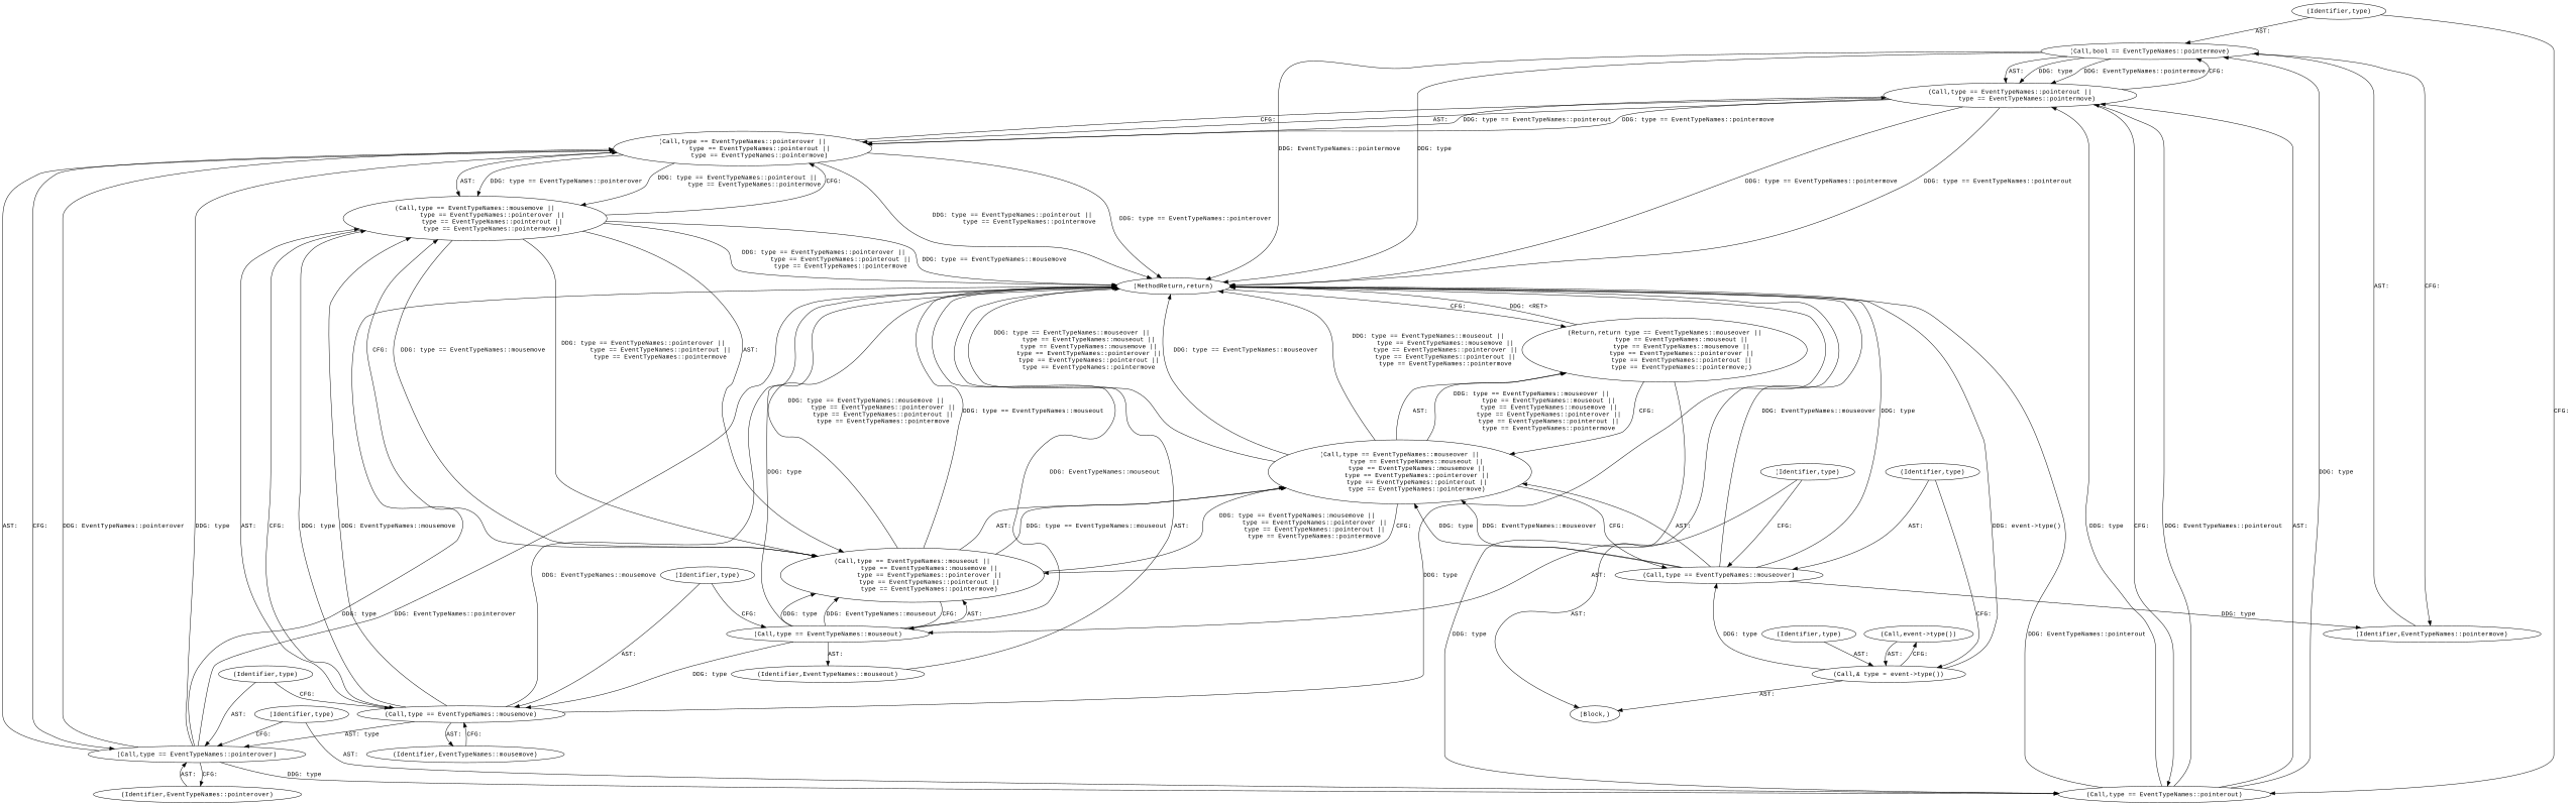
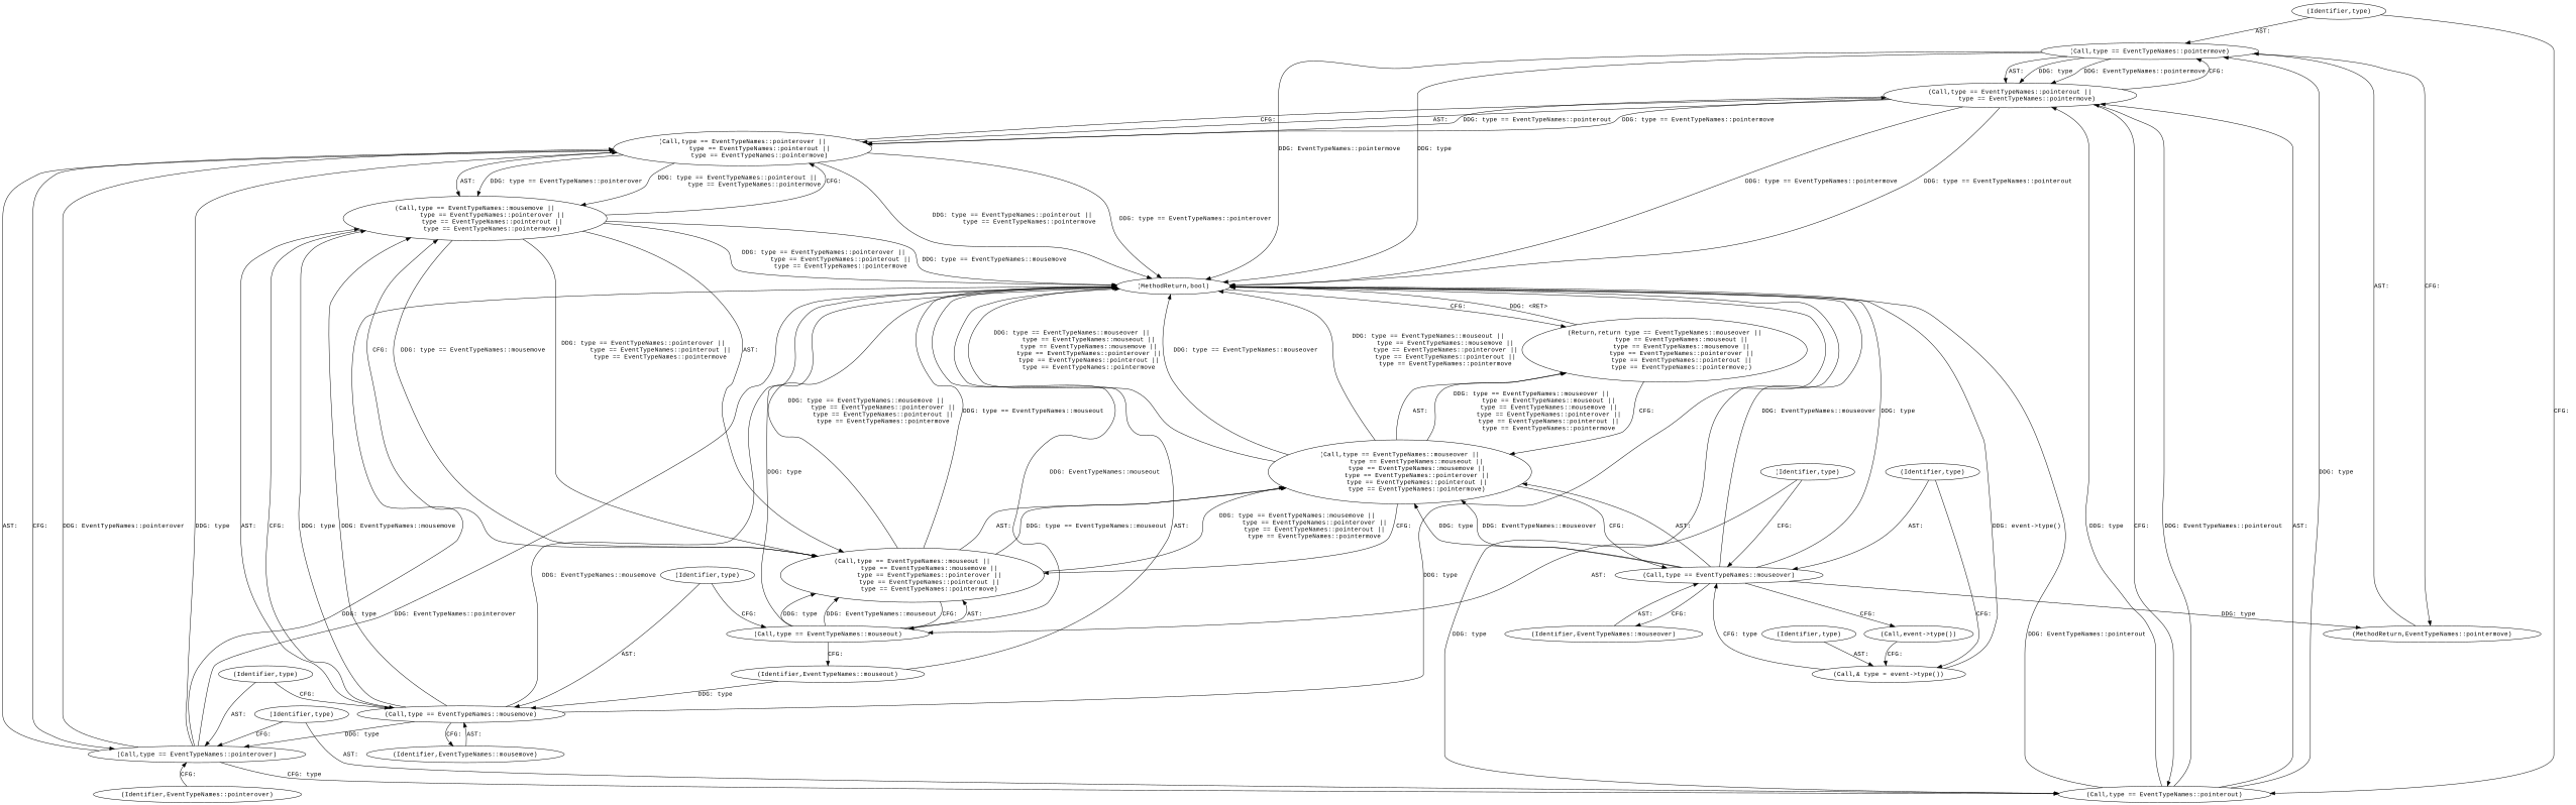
  digraph {
    fontname="Liberation Mono"
    node [fontname="Liberation Mono"]
    edge [fontname="Liberation Mono"]
-   n1 [label="(Call,bool == EventTypeNames::pointermove)"]
+   n1 [label="(Call,type == EventTypeNames::pointermove)"]
    n2 [label="(Call,type == EventTypeNames::pointerout ||\n         type == EventTypeNames::pointermove)"]
-   n3 [label="(Identifier,EventTypeNames::pointermove)"]
-   n4 [label="(MethodReturn,return)"]
+   n3 [label="(MethodReturn,EventTypeNames::pointermove)"]
+   n4 [label="(MethodReturn,bool)"]
    n5 [label="(Call,type == EventTypeNames::pointerout)"]
    n6 [label="(Call,type == EventTypeNames::pointerover ||\n         type == EventTypeNames::pointerout ||\n         type == EventTypeNames::pointermove)"]
    n7 [label="(Return,return type == EventTypeNames::mouseover ||\n         type == EventTypeNames::mouseout ||\n         type == EventTypeNames::mousemove ||\n         type == EventTypeNames::pointerover ||\n         type == EventTypeNames::pointerout ||\n         type == EventTypeNames::pointermove;)"]
    n8 [label="(Call,type == EventTypeNames::pointerover)"]
    n9 [label="(Identifier,EventTypeNames::pointerover)"]
    n10 [label="(Call,type == EventTypeNames::mousemove ||\n         type == EventTypeNames::pointerover ||\n         type == EventTypeNames::pointerout ||\n         type == EventTypeNames::pointermove)"]
    n11 [label="(Call,type == EventTypeNames::mousemove)"]
    n12 [label="(Identifier,EventTypeNames::mousemove)"]
    n13 [label="(Call,type == EventTypeNames::mouseout ||\n         type == EventTypeNames::mousemove ||\n         type == EventTypeNames::pointerover ||\n         type == EventTypeNames::pointerout ||\n         type == EventTypeNames::pointermove)"]
    n14 [label="(Call,type == EventTypeNames::mouseout)"]
    n15 [label="(Identifier,EventTypeNames::mouseout)"]
    n16 [label="(Call,type == EventTypeNames::mouseover ||\n         type == EventTypeNames::mouseout ||\n         type == EventTypeNames::mousemove ||\n         type == EventTypeNames::pointerover ||\n         type == EventTypeNames::pointerout ||\n         type == EventTypeNames::pointermove)"]
    n17 [label="(Call,type == EventTypeNames::mouseover)"]
+   n18 [label="(Identifier,EventTypeNames::mouseover)"]
    n19 [label="(Call,& type = event->type())"]
-   n20 [label="(Block,)"]
    n21 [label="(Call,event->type())"]
    n22 [label="(Identifier,type)"]
    n23 [label="(Identifier,type)"]
    n24 [label="(Identifier,type)"]
    n25 [label="(Identifier,type)"]
    n26 [label="(Identifier,type)"]
    n27 [label="(Identifier,type)"]
    n28 [label="(Identifier,type)"]
    n1 -> n2 [label="AST: "]
    n1 -> n2 [label="DDG: type"]
    n1 -> n2 [label="DDG: EventTypeNames::pointermove"]
    n1 -> n3 [label="CFG: "]
    n1 -> n4 [label="DDG: EventTypeNames::pointermove"]
    n1 -> n4 [label="DDG: type"]
    n2 -> n1 [label="CFG: "]
    n2 -> n4 [label="DDG: type == EventTypeNames::pointermove"]
    n2 -> n4 [label="DDG: type == EventTypeNames::pointerout"]
    n2 -> n5 [label="CFG: "]
    n2 -> n6 [label="AST: "]
    n2 -> n6 [label="DDG: type == EventTypeNames::pointerout"]
    n2 -> n6 [label="DDG: type == EventTypeNames::pointermove"]
    n3 -> n1 [label="AST: "]
    n4 -> n7 [label="CFG: "]
    n5 -> n1 [label="DDG: type"]
    n5 -> n2 [label="AST: "]
    n5 -> n2 [label="DDG: type"]
    n5 -> n2 [label="DDG: EventTypeNames::pointerout"]
    n5 -> n4 [label="DDG: type"]
    n5 -> n4 [label="DDG: EventTypeNames::pointerout"]
    n6 -> n2 [label="CFG: "]
    n6 -> n4 [label="DDG: type == EventTypeNames::pointerover"]
    n6 -> n4 [label="DDG: type == EventTypeNames::pointerout ||\n         type == EventTypeNames::pointermove"]
    n6 -> n8 [label="CFG: "]
    n6 -> n10 [label="AST: "]
    n6 -> n10 [label="DDG: type == EventTypeNames::pointerover"]
    n6 -> n10 [label="DDG: type == EventTypeNames::pointerout ||\n         type == EventTypeNames::pointermove"]
    n7 -> n4 [label="DDG: <RET>"]
    n7 -> n16 [label="CFG: "]
-   n7 -> n20 [label="AST: "]
    n8 -> n4 [label="DDG: type"]
    n8 -> n4 [label="DDG: EventTypeNames::pointerover"]
-   n8 -> n5 [label="DDG: type"]
+   n8 -> n5 [label="CFG: type"]
    n8 -> n6 [label="AST: "]
    n8 -> n6 [label="DDG: type"]
    n8 -> n6 [label="DDG: EventTypeNames::pointerover"]
-   n8 -> n9 [label="CFG: "]
-   n9 -> n8 [label="AST: "]
+   n9 -> n8 [label="CFG: "]
    n10 -> n4 [label="DDG: type == EventTypeNames::pointerover ||\n         type == EventTypeNames::pointerout ||\n         type == EventTypeNames::pointermove"]
    n10 -> n4 [label="DDG: type == EventTypeNames::mousemove"]
    n10 -> n6 [label="CFG: "]
    n10 -> n11 [label="CFG: "]
    n10 -> n13 [label="AST: "]
    n10 -> n13 [label="DDG: type == EventTypeNames::mousemove"]
    n10 -> n13 [label="DDG: type == EventTypeNames::pointerover ||\n         type == EventTypeNames::pointerout ||\n         type == EventTypeNames::pointermove"]
    n11 -> n4 [label="DDG: EventTypeNames::mousemove"]
    n11 -> n4 [label="DDG: type"]
-   n11 -> n8 [label="AST: type"]
+   n11 -> n8 [label="DDG: type"]
    n11 -> n10 [label="AST: "]
    n11 -> n10 [label="DDG: type"]
    n11 -> n10 [label="DDG: EventTypeNames::mousemove"]
-   n11 -> n12 [label="AST: "]
-   n12 -> n11 [label="CFG: "]
+   n11 -> n12 [label="CFG: "]
+   n12 -> n11 [label="AST: "]
    n13 -> n4 [label="DDG: type == EventTypeNames::mouseout"]
    n13 -> n4 [label="DDG: type == EventTypeNames::mousemove ||\n         type == EventTypeNames::pointerover ||\n         type == EventTypeNames::pointerout ||\n         type == EventTypeNames::pointermove"]
    n13 -> n10 [label="CFG: "]
    n13 -> n14 [label="CFG: "]
    n13 -> n16 [label="AST: "]
    n13 -> n16 [label="DDG: type == EventTypeNames::mouseout"]
    n13 -> n16 [label="DDG: type == EventTypeNames::mousemove ||\n         type == EventTypeNames::pointerover ||\n         type == EventTypeNames::pointerout ||\n         type == EventTypeNames::pointermove"]
    n14 -> n4 [label="DDG: type"]
    n14 -> n4 [label="DDG: EventTypeNames::mouseout"]
-   n14 -> n11 [label="DDG: type"]
+   n15 -> n11 [label="DDG: type"]
    n14 -> n13 [label="AST: "]
    n14 -> n13 [label="DDG: type"]
    n14 -> n13 [label="DDG: EventTypeNames::mouseout"]
-   n14 -> n15 [label="AST: "]
+   n14 -> n15 [label="CFG: "]
    n15 -> n4 [label="AST: "]
    n16 -> n4 [label="DDG: type == EventTypeNames::mouseout ||\n         type == EventTypeNames::mousemove ||\n         type == EventTypeNames::pointerover ||\n         type == EventTypeNames::pointerout ||\n         type == EventTypeNames::pointermove"]
    n16 -> n4 [label="DDG: type == EventTypeNames::mouseover"]
    n16 -> n4 [label="DDG: type == EventTypeNames::mouseover ||\n         type == EventTypeNames::mouseout ||\n         type == EventTypeNames::mousemove ||\n         type == EventTypeNames::pointerover ||\n         type == EventTypeNames::pointerout ||\n         type == EventTypeNames::pointermove"]
    n16 -> n7 [label="AST: "]
    n16 -> n7 [label="DDG: type == EventTypeNames::mouseover ||\n         type == EventTypeNames::mouseout ||\n         type == EventTypeNames::mousemove ||\n         type == EventTypeNames::pointerover ||\n         type == EventTypeNames::pointerout ||\n         type == EventTypeNames::pointermove"]
    n16 -> n13 [label="CFG: "]
    n16 -> n17 [label="CFG: "]
    n17 -> n3 [label="DDG: type"]
    n17 -> n4 [label="DDG: type"]
    n17 -> n4 [label="DDG: EventTypeNames::mouseover"]
    n17 -> n16 [label="AST: "]
    n17 -> n16 [label="DDG: type"]
    n17 -> n16 [label="DDG: EventTypeNames::mouseover"]
+   n17 -> n18 [label="CFG: "]
+   n18 -> n17 [label="AST: "]
    n19 -> n4 [label="DDG: event->type()"]
-   n19 -> n17 [label="DDG: type"]
-   n19 -> n20 [label="AST: "]
-   n19 -> n21 [label="CFG: "]
-   n21 -> n19 [label="AST: "]
+   n19 -> n17 [label="CFG: type"]
+   n17 -> n21 [label="CFG: "]
+   n21 -> n19 [label="CFG: "]
    n22 -> n8 [label="AST: "]
    n22 -> n11 [label="CFG: "]
    n23 -> n11 [label="AST: "]
    n23 -> n14 [label="CFG: "]
    n24 -> n14 [label="AST: "]
    n24 -> n17 [label="CFG: "]
    n25 -> n1 [label="AST: "]
    n25 -> n5 [label="CFG: "]
    n26 -> n19 [label="AST: "]
    n27 -> n5 [label="AST: "]
    n27 -> n8 [label="CFG: "]
    n28 -> n17 [label="AST: "]
    n28 -> n19 [label="CFG: "]
  }
